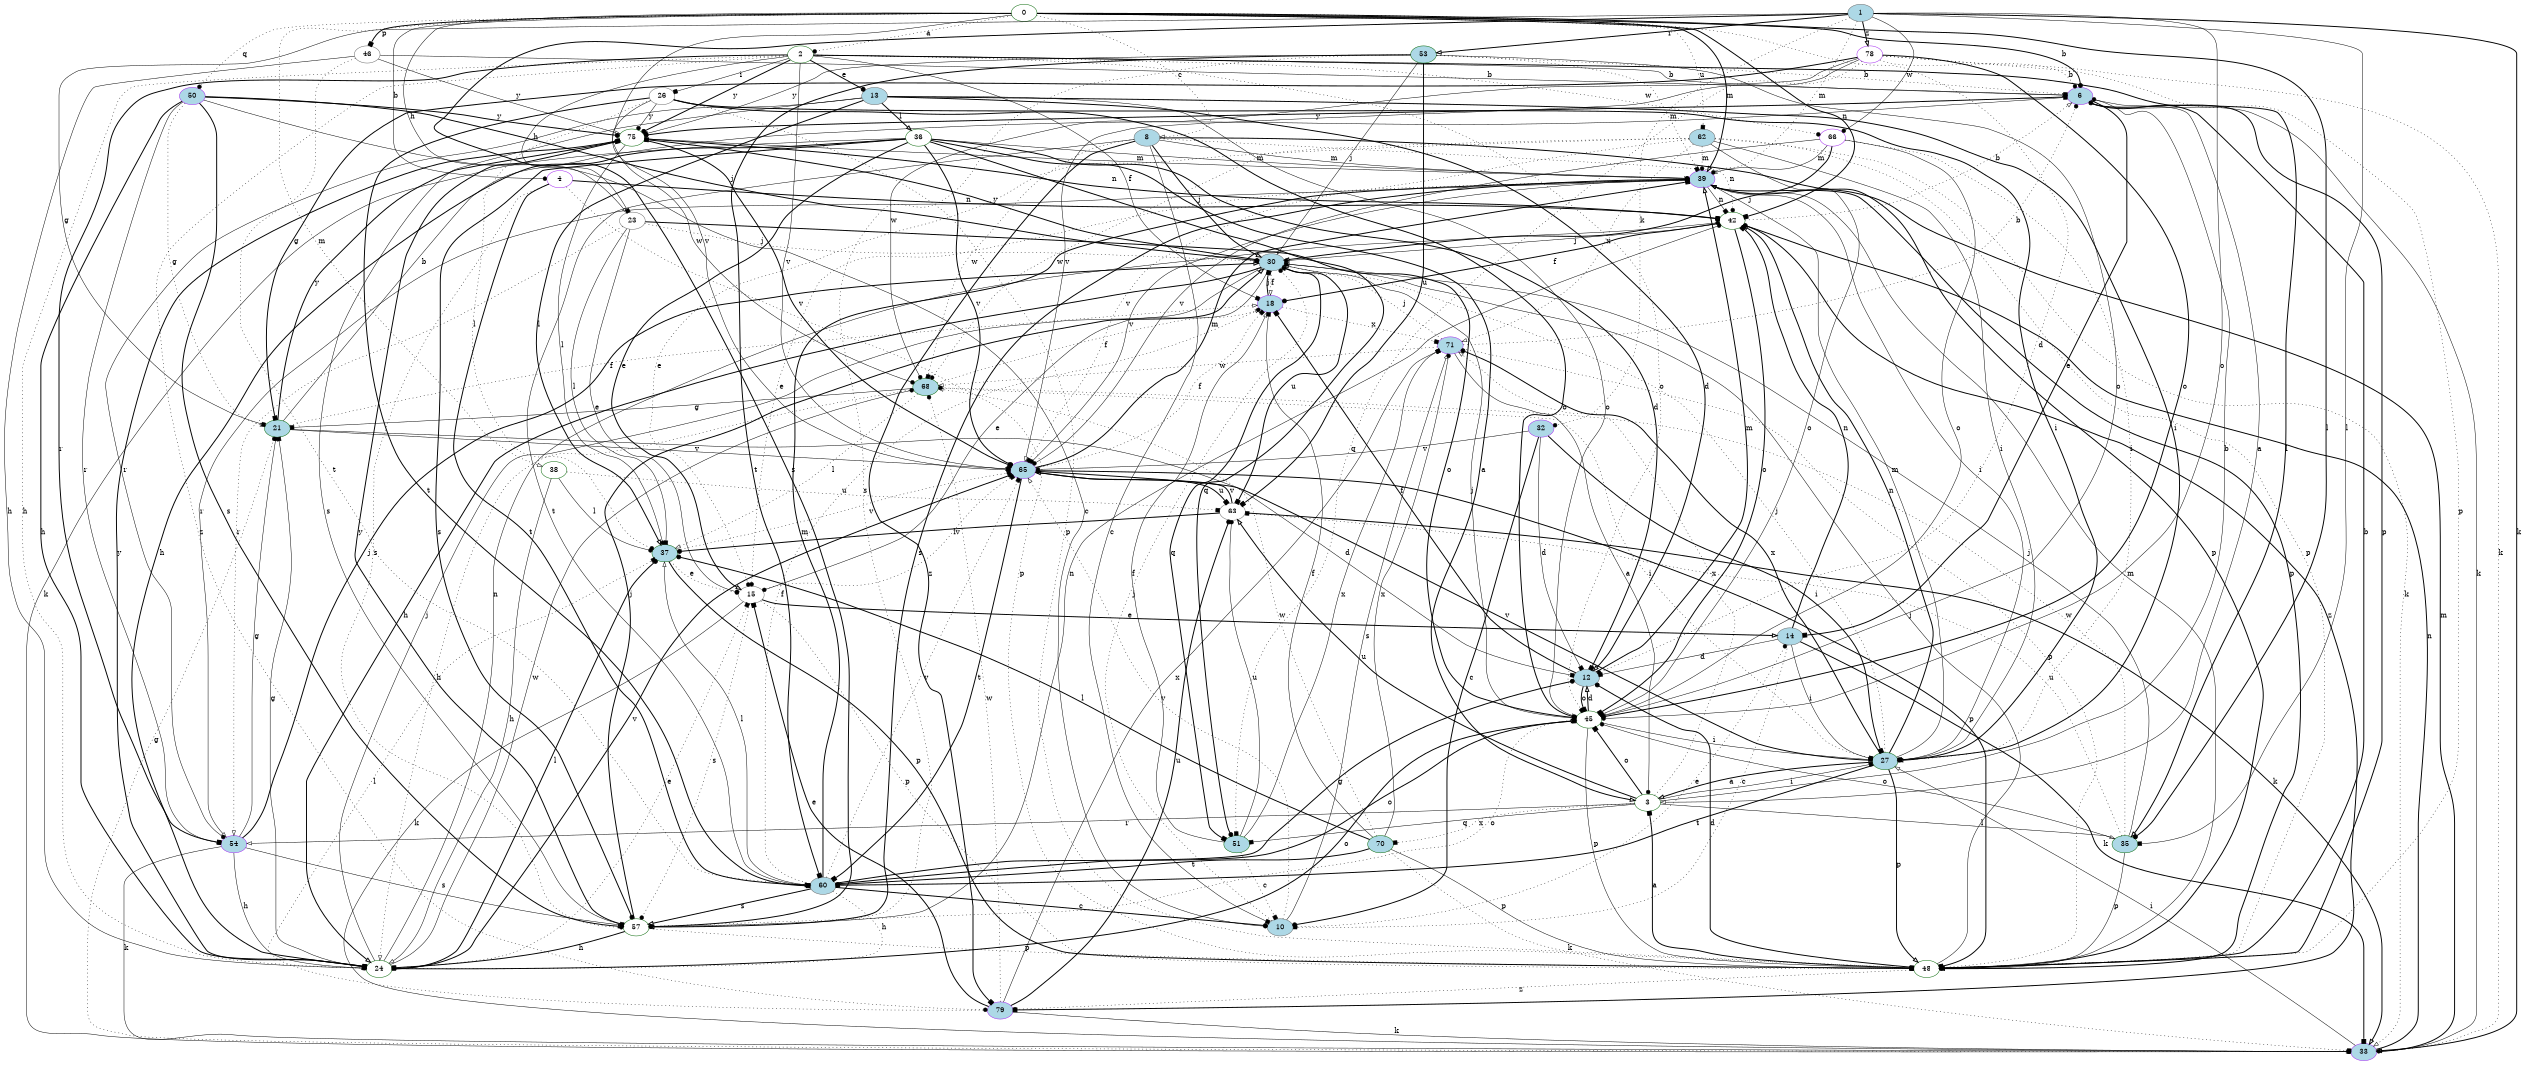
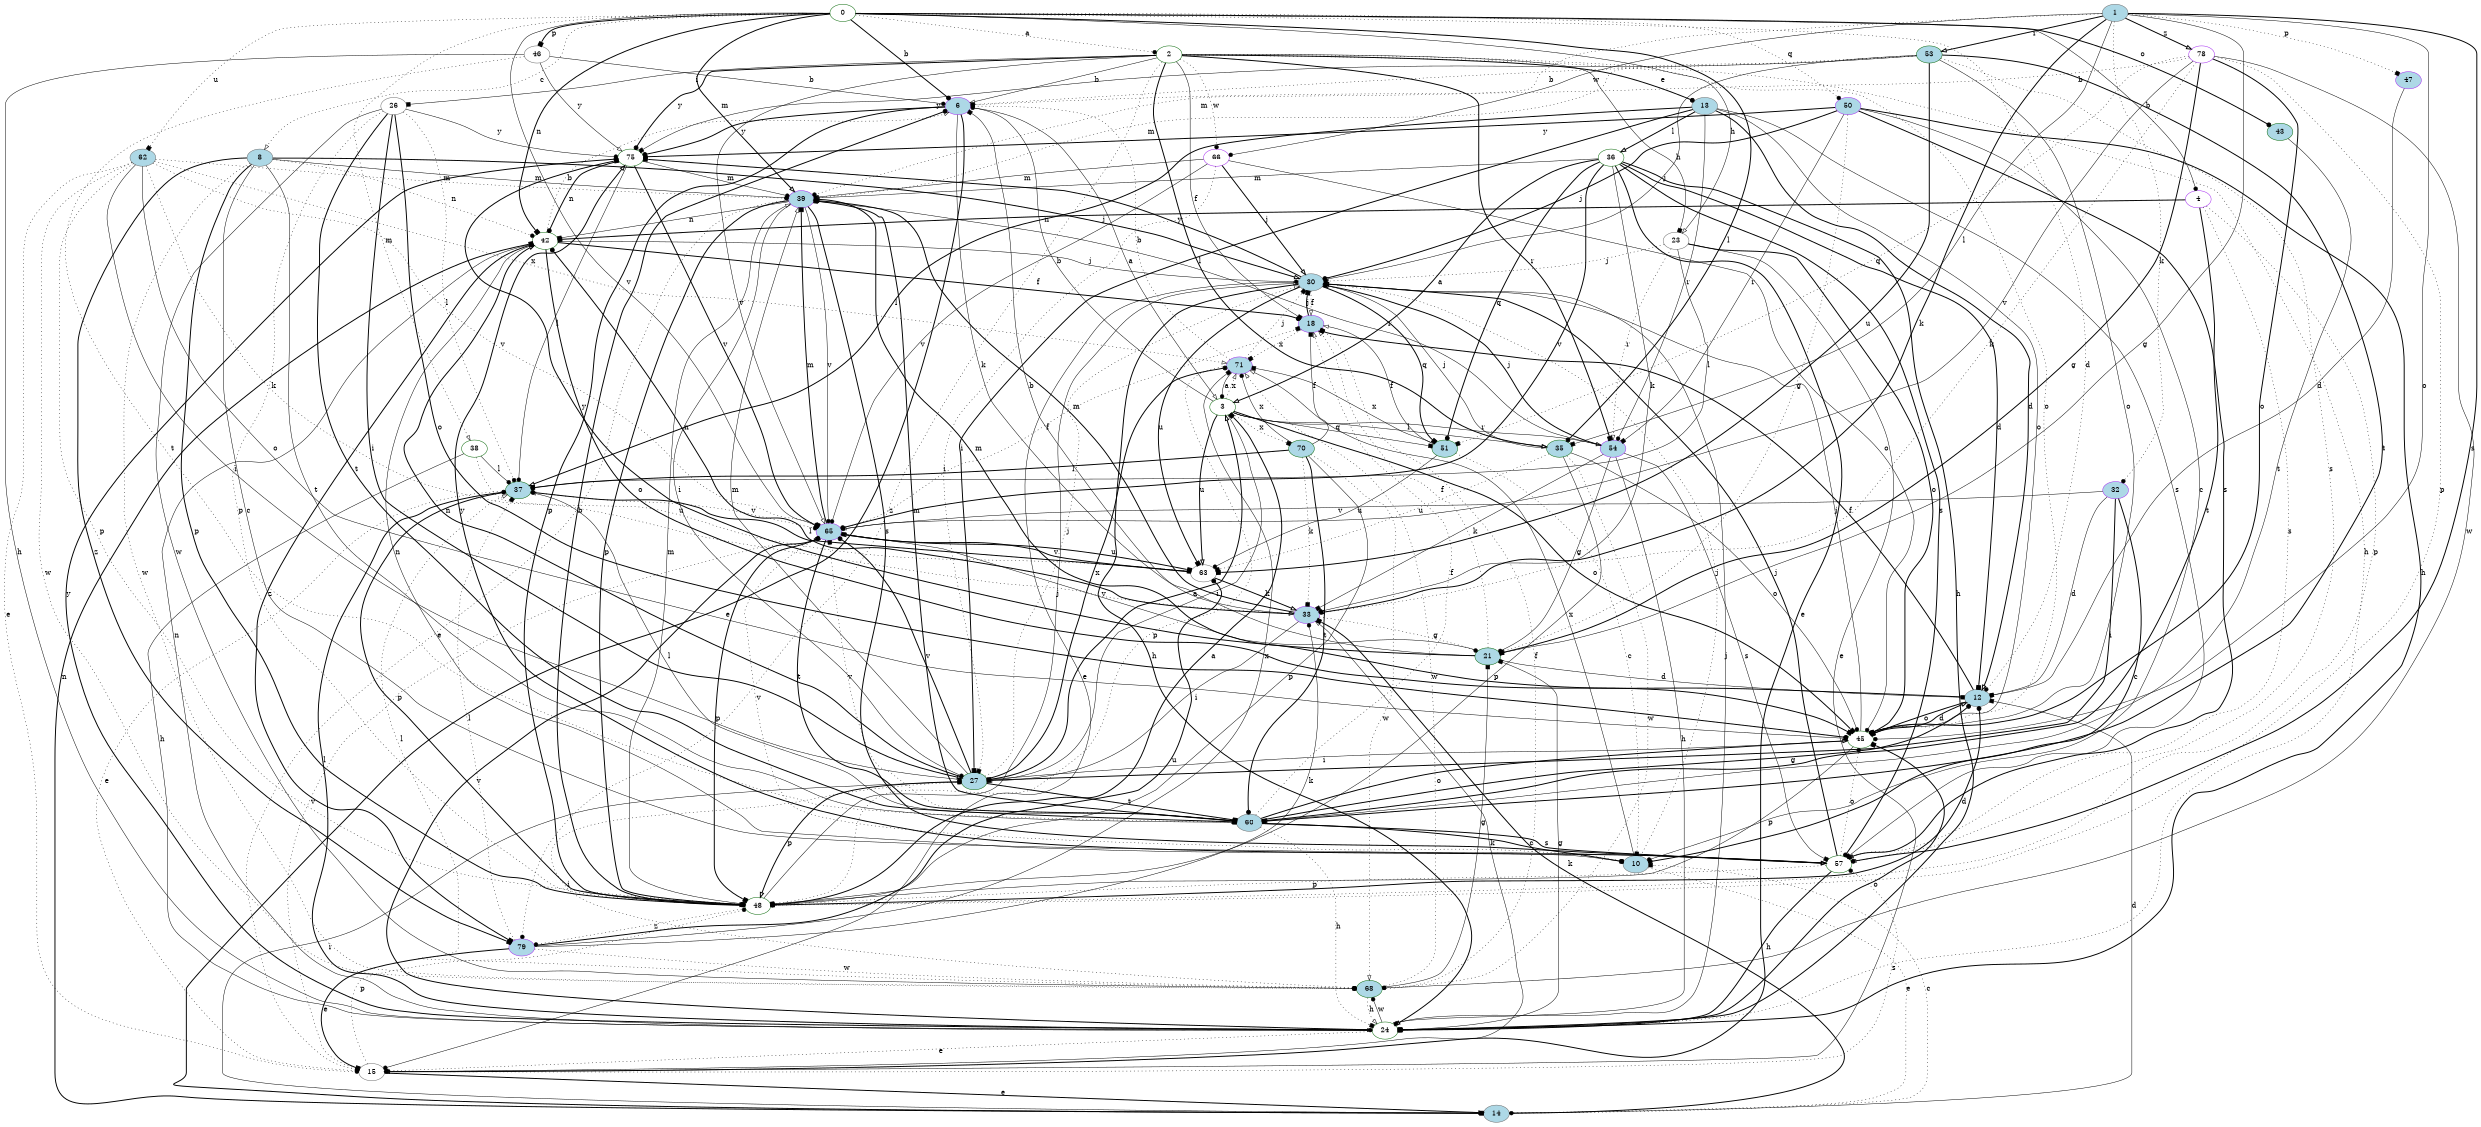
  strict digraph {
    node [color=darkgreen fillcolor=lightblue style=filled]
    edge [arrowhead=box style=bold]
    0 [fillcolor=white]
    2 [fillcolor=white]
    4 [color=purple fillcolor=white]
    6 [color=purple]
    8 [color=gray40]
    12 [color=gray40]
    23 [color=gray40 fillcolor=white]
    35
    38 [fillcolor=white]
    39 [color=purple]
    42 [fillcolor=white]
+   43
    46 [color=gray40 fillcolor=white]
    50 [color=purple]
    62 [color=gray40]
    65 [color=purple]
    45 [fillcolor=white]
    66 [color=purple fillcolor=white]
    13 [color=gray40]
    18 [color=purple]
    24 [fillcolor=white]
    26 [color=gray40 fillcolor=white]
    54 [color=purple]
    75 [fillcolor=white]
    79 [color=purple]
    57 [fillcolor=white]
    48 [fillcolor=white]
    60 [color=gray40]
    33 [color=purple]
    3 [fillcolor=white]
    14 [color=gray40]
    10 [color=gray40]
    30 [color=gray40]
    68
    37
    15 [color=gray40 fillcolor=white]
    63 [color=gray40 fillcolor=white]
    27
    21
    71 [color=purple]
    1 [color=gray40]
    32 [color=purple]
+   47 [color=purple]
    53
    78 [color=purple fillcolor=white]
    51
    36 [fillcolor=white]
    70
    0 -> 2 [arrowhead=dot label=a style=dotted]
    0 -> 4 [arrowhead=dot label=b style=solid]
    0 -> 6 [arrowhead=dot label=b]
    0 -> 8 [arrowhead=onormal label=c style=dotted]
    0 -> 12 [arrowhead=dot label=d style=dotted]
    0 -> 23 [arrowhead=onormal label=h style=solid]
    0 -> 35 [arrowhead=dot label=l]
    0 -> 38 [arrowhead=onormal label=m style=dotted]
    0 -> 39 [arrowhead=onormal label=m]
    0 -> 42 [label=n]
+   0 -> 43 [arrowhead=dot label=o]
    0 -> 46 [label=p]
    0 -> 50 [arrowhead=dot label=q style=dotted]
    0 -> 62 [label=u style=dotted]
    0 -> 65 [label=v style=solid]
    2 -> 6 [arrowhead=onormal label=b style=solid]
    2 -> 23 [label=h style=solid]
    2 -> 35 [arrowhead=onormal label=l]
    2 -> 65 [arrowhead=onormal label=v style=solid]
    2 -> 45 [label=o style=dotted]
    2 -> 66 [arrowhead=dot label=w style=dotted]
    2 -> 13 [arrowhead=dot label=e]
    2 -> 18 [label=f style=solid]
    2 -> 24 [arrowhead=onormal label=h style=dotted]
    2 -> 26 [label=i style=solid]
    2 -> 54 [label=r]
    2 -> 75 [arrowhead=dot label=y]
    2 -> 79 [arrowhead=dot label=z style=dotted]
    4 -> 42 [label=n]
    4 -> 57 [arrowhead=dot label=s style=dotted]
    4 -> 48 [label=p style=dotted]
    4 -> 60 [arrowhead=onormal label=t]
    6 -> 75 [arrowhead=dot label=y]
    6 -> 48 [arrowhead=dot label=p]
    6 -> 33 [arrowhead=onormal label=k style=solid]
    6 -> 3 [arrowhead=onormal label=a style=solid]
    6 -> 14 [label=e]
    8 -> 39 [arrowhead=dot label=m style=solid]
    8 -> 42 [arrowhead=dot label=n style=dotted]
    8 -> 79 [label=z]
    8 -> 48 [arrowhead=onormal label=p]
    8 -> 60 [label=t style=solid]
    8 -> 10 [label=c style=solid]
    8 -> 30 [arrowhead=onormal label=j]
    8 -> 68 [label=w style=dotted]
    12 -> 39 [arrowhead=onormal label=m]
    12 -> 45 [label=o]
    12 -> 18 [label=f]
    23 -> 45 [label=o]
    23 -> 54 [arrowhead=onormal label=r style=dotted]
    23 -> 30 [label=j style=dotted]
    23 -> 37 [label=l style=solid]
    23 -> 15 [arrowhead=dot label=e style=solid]
    35 -> 45 [arrowhead=dot label=o style=solid]
    35 -> 48 [arrowhead=dot label=p style=solid]
    35 -> 30 [label=j style=solid]
    35 -> 68 [arrowhead=dot label=w style=dotted]
    35 -> 63 [label=u style=dotted]
    38 -> 24 [arrowhead=onormal label=h style=solid]
    38 -> 37 [arrowhead=dot label=l style=solid]
    38 -> 63 [label=u style=dotted]
    39 -> 42 [label=n style=solid]
    39 -> 65 [arrowhead=dot label=v style=solid]
    39 -> 54 [arrowhead=onormal label=r style=solid]
    39 -> 57 [arrowhead=onormal label=s]
    39 -> 48 [arrowhead=onormal label=p]
    39 -> 15 [arrowhead=dot label=e style=dotted]
    39 -> 27 [arrowhead=dot label=i style=solid]
    42 -> 6 [arrowhead=onormal label=b style=dotted]
    42 -> 45 [label=o]
    42 -> 18 [arrowhead=dot label=f]
    42 -> 79 [label=z]
    42 -> 30 [arrowhead=dot label=j style=solid]
+   43 -> 60 [label=t style=solid]
    46 -> 6 [arrowhead=dot label=b style=solid]
    46 -> 24 [arrowhead=dot label=h style=solid]
    46 -> 75 [arrowhead=onormal label=y style=solid]
    46 -> 60 [arrowhead=onormal label=t style=dotted]
    50 -> 24 [label=h]
    50 -> 54 [label=r style=solid]
    50 -> 75 [arrowhead=dot label=y]
    50 -> 57 [arrowhead=onormal label=s]
    50 -> 10 [arrowhead=dot label=c style=solid]
    50 -> 30 [arrowhead=dot label=j]
    50 -> 21 [arrowhead=onormal label=g style=dotted]
    62 -> 39 [arrowhead=dot label=m style=dotted]
    62 -> 65 [label=v style=dotted]
    62 -> 45 [label=o style=solid]
    62 -> 48 [label=p style=dotted]
    62 -> 33 [arrowhead=onormal label=k style=dotted]
    62 -> 68 [arrowhead=dot label=w style=dotted]
    62 -> 15 [arrowhead=dot label=e style=dotted]
    62 -> 27 [arrowhead=dot label=i style=solid]
    62 -> 71 [arrowhead=onormal label=x style=dotted]
    65 -> 39 [label=m]
    65 -> 18 [label=f style=dotted]
    65 -> 48 [label=p]
    65 -> 60 [label=t]
    65 -> 63 [label=u]
    45 -> 12 [arrowhead=onormal label=d]
    45 -> 48 [arrowhead=dot label=p style=solid]
    45 -> 30 [arrowhead=onormal label=j style=solid]
    45 -> 27 [label=i style=solid]
    66 -> 39 [arrowhead=onormal label=m style=solid]
    66 -> 65 [arrowhead=dot label=v style=solid]
    66 -> 45 [arrowhead=dot label=o style=solid]
    66 -> 30 [arrowhead=onormal label=j]
    66 -> 27 [label=i style=dotted]
    13 -> 12 [arrowhead=onormal label=d]
    13 -> 45 [arrowhead=onormal label=o style=solid]
    13 -> 54 [arrowhead=dot label=r style=solid]
    13 -> 57 [label=s style=solid]
    13 -> 37 [arrowhead=onormal label=l]
    13 -> 27 [label=i]
    13 -> 36 [arrowhead=onormal label=l]
    18 -> 30 [label=j]
    18 -> 71 [label=x style=dotted]
    24 -> 42 [arrowhead=dot label=n style=solid]
    24 -> 65 [arrowhead=dot label=v]
    24 -> 45 [label=o]
    24 -> 75 [arrowhead=dot label=y]
    24 -> 30 [arrowhead=onormal label=j style=solid]
    24 -> 68 [arrowhead=dot label=w style=solid]
    24 -> 37 [arrowhead=dot label=l]
    24 -> 15 [label=e style=dotted]
    24 -> 21 [label=g style=solid]
    26 -> 45 [arrowhead=dot label=o]
    26 -> 75 [arrowhead=dot label=y style=solid]
    26 -> 48 [label=p style=dotted]
    26 -> 60 [label=t]
    26 -> 68 [arrowhead=dot label=w style=solid]
    26 -> 37 [arrowhead=dot label=l style=dotted]
    26 -> 27 [arrowhead=onormal label=i]
    54 -> 24 [label=h style=solid]
    54 -> 57 [label=s style=solid]
    54 -> 33 [label=k style=solid]
    54 -> 30 [arrowhead=onormal label=j]
    54 -> 21 [arrowhead=dot label=g style=solid]
    75 -> 39 [arrowhead=dot label=m style=solid]
    75 -> 42 [arrowhead=dot label=n]
    75 -> 65 [label=v]
    75 -> 37 [arrowhead=dot label=l style=solid]
    79 -> 33 [arrowhead=dot label=k style=solid]
    79 -> 68 [arrowhead=dot label=w style=dotted]
    79 -> 37 [label=l style=dotted]
    79 -> 15 [label=e]
    79 -> 63 [arrowhead=dot label=u]
    79 -> 71 [label=x style=solid]
    57 -> 42 [arrowhead=dot label=n style=solid]
    57 -> 45 [arrowhead=dot label=o style=dotted]
    57 -> 24 [label=h]
    57 -> 75 [arrowhead=onormal label=y]
    57 -> 48 [label=p style=dotted]
    57 -> 30 [arrowhead=onormal label=j]
    48 -> 6 [arrowhead=dot label=b]
    48 -> 12 [arrowhead=dot label=d]
    48 -> 39 [arrowhead=onormal label=m style=solid]
    48 -> 79 [arrowhead=dot label=z style=dotted]
    48 -> 3 [label=a]
    48 -> 30 [arrowhead=onormal label=j style=solid]
    60 -> 12 [arrowhead=dot label=g]
    60 -> 39 [label=m]
    60 -> 65 [label=v style=dotted]
    60 -> 45 [arrowhead=onormal label=o]
    60 -> 18 [arrowhead=onormal label=f style=dotted]
    60 -> 24 [label=h style=dotted]
    60 -> 57 [arrowhead=onormal label=s]
    60 -> 10 [arrowhead=dot label=c]
    60 -> 37 [arrowhead=onormal label=l style=solid]
    33 -> 39 [arrowhead=onormal label=m]
    33 -> 42 [arrowhead=dot label=n]
    33 -> 27 [arrowhead=onormal label=i style=solid]
    33 -> 21 [arrowhead=dot label=g style=dotted]
    3 -> 6 [arrowhead=dot label=b style=solid]
    3 -> 35 [arrowhead=onormal label=l style=solid]
    3 -> 45 [label=o]
    3 -> 54 [arrowhead=onormal label=r style=solid]
    3 -> 63 [arrowhead=onormal label=u]
    3 -> 27 [label=i style=solid]
    3 -> 71 [arrowhead=onormal label=x style=dotted]
    3 -> 51 [label=q style=solid]
    3 -> 70 [label=x style=dotted]
    14 -> 12 [label=d style=solid]
    14 -> 42 [label=n]
    14 -> 33 [label=k]
    14 -> 10 [label=c style=dotted]
    14 -> 27 [arrowhead=dot label=i style=solid]
    10 -> 65 [arrowhead=onormal label=v style=dotted]
    10 -> 14 [arrowhead=dot label=e style=dotted]
    10 -> 30 [arrowhead=dot label=j style=dotted]
-   10 -> 71 [arrowhead=onormal label=s style=solid]
+   10 -> 71 [arrowhead=onormal label=x style=solid]
    30 -> 18 [arrowhead=onormal label=f style=dotted]
    30 -> 24 [arrowhead=onormal label=h]
    30 -> 75 [label=y]
    30 -> 15 [arrowhead=dot label=e style=solid]
    30 -> 63 [label=u]
    30 -> 51 [label=q]
    68 -> 18 [arrowhead=dot label=f style=dotted]
    68 -> 24 [arrowhead=onormal label=h style=dotted]
    68 -> 37 [arrowhead=onormal label=l style=dotted]
    68 -> 27 [label=i style=dotted]
    68 -> 21 [label=g style=solid]
    37 -> 65 [arrowhead=dot label=v style=dotted]
    37 -> 48 [label=p]
    37 -> 15 [arrowhead=dot label=e style=dotted]
    15 -> 65 [label=v style=dotted]
    15 -> 57 [arrowhead=dot label=s style=dotted]
    15 -> 48 [arrowhead=dot label=p style=dotted]
    15 -> 33 [arrowhead=onormal label=k style=solid]
    15 -> 14 [arrowhead=onormal label=e]
    63 -> 65 [arrowhead=onormal label=v]
    63 -> 33 [arrowhead=onormal label=k]
    63 -> 37 [arrowhead=dot label=l]
    27 -> 39 [arrowhead=onormal label=m style=solid]
    27 -> 42 [arrowhead=onormal label=n]
    27 -> 65 [arrowhead=dot label=v]
    27 -> 48 [arrowhead=onormal label=p]
    27 -> 60 [label=t]
    27 -> 3 [arrowhead=onormal label=a]
    27 -> 30 [arrowhead=onormal label=j style=dotted]
    27 -> 71 [arrowhead=dot label=x]
    21 -> 6 [label=b style=solid]
    21 -> 12 [label=d style=solid]
    21 -> 65 [label=v style=solid]
    21 -> 18 [arrowhead=onormal label=f style=dotted]
    21 -> 75 [label=y]
    71 -> 6 [arrowhead=dot label=b style=dotted]
    71 -> 48 [label=p style=dotted]
    71 -> 3 [arrowhead=dot label=a style=solid]
    71 -> 30 [label=j style=dotted]
-   71 -> 68 [arrowhead=onormal label=w style=dotted]
+   68 -> 71 [arrowhead=onormal label=w style=dotted]
    1 -> 35 [label=l style=solid]
    1 -> 39 [arrowhead=dot label=m style=dotted]
    1 -> 45 [arrowhead=dot label=o style=solid]
    1 -> 66 [arrowhead=dot label=w style=solid]
    1 -> 57 [arrowhead=dot label=s]
    1 -> 33 [arrowhead=onormal label=k]
    1 -> 21 [label=g style=solid]
    1 -> 32 [arrowhead=dot label=k style=dotted]
+   1 -> 47 [label=p style=dotted]
    1 -> 53 [arrowhead=onormal label=r]
    1 -> 78 [arrowhead=onormal label=z]
    32 -> 12 [label=d style=solid]
    32 -> 65 [arrowhead=dot label=v style=solid]
    32 -> 10 [arrowhead=dot label=c]
    32 -> 27 [label=i]
+   47 -> 12 [arrowhead=dot label=d style=solid]
    53 -> 6 [label=b style=dotted]
    53 -> 39 [label=m style=dotted]
    53 -> 45 [arrowhead=onormal label=o style=solid]
    53 -> 75 [label=y style=solid]
    53 -> 57 [arrowhead=onormal label=s style=dotted]
    53 -> 60 [label=t]
    53 -> 30 [arrowhead=onormal label=j style=solid]
    53 -> 63 [label=u]
    78 -> 6 [arrowhead=dot label=b style=dotted]
    78 -> 65 [arrowhead=onormal label=v style=solid]
    78 -> 45 [arrowhead=dot label=o]
    78 -> 48 [arrowhead=dot label=p style=dotted]
    78 -> 33 [arrowhead=dot label=k style=dotted]
    78 -> 68 [arrowhead=dot label=w style=solid]
    78 -> 21 [label=g]
    78 -> 51 [label=q style=dotted]
    51 -> 18 [arrowhead=onormal label=f style=solid]
    51 -> 10 [label=c style=dotted]
    51 -> 63 [arrowhead=dot label=u style=solid]
    51 -> 71 [label=x style=solid]
    36 -> 12 [label=d]
    36 -> 39 [arrowhead=onormal label=m style=solid]
    36 -> 65 [arrowhead=dot label=v]
    36 -> 24 [label=h]
    36 -> 57 [arrowhead=dot label=s]
    36 -> 33 [arrowhead=dot label=k style=solid]
    36 -> 3 [arrowhead=onormal label=a]
    36 -> 15 [arrowhead=onormal label=e]
    36 -> 51 [arrowhead=dot label=q]
    70 -> 18 [label=f style=solid]
    70 -> 48 [arrowhead=dot label=p style=solid]
    70 -> 60 [arrowhead=dot label=t]
    70 -> 33 [label=k style=dotted]
    70 -> 68 [arrowhead=onormal label=w style=dotted]
    70 -> 37 [arrowhead=dot label=l]
    70 -> 71 [arrowhead=dot label=x style=solid]
  }
